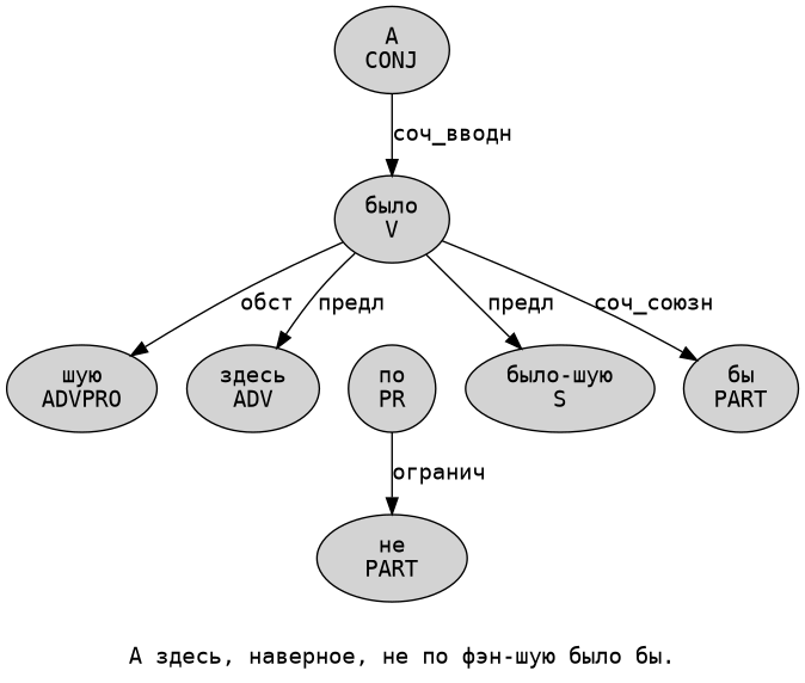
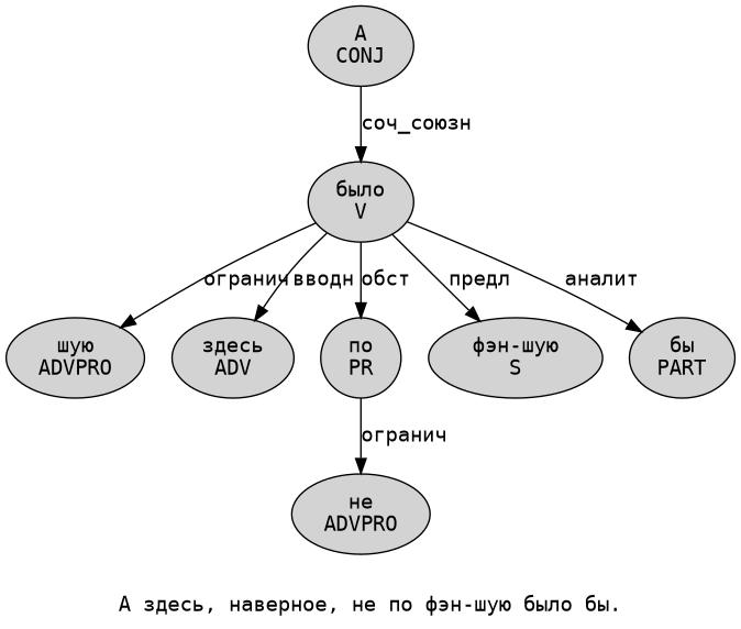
  digraph {
    fontname="DejaVu Sans Mono"
    label="А здесь, наверное, не по фэн-шую было бы."
    node [fillcolor=lightgray fontname="DejaVu Sans Mono" penwidth=1 shape=ellipse style=filled]
    edge [fontname="DejaVu Sans Mono"]
    n1 [label="А\nCONJ"]
    n2 [label="было\nV"]
    n3 [label="шую\nADVPRO"]
    n4 [label="здесь\nADV"]
    n5 [label="по\nPR"]
-   n6 [label="было-шую\nS"]
+   n6 [label="фэн-шую\nS"]
    n7 [label="бы\nPART"]
-   n8 [label="не\nPART"]
-   n1 -> n2 [label="соч_вводн"]
-   n2 -> n3 [label="обст"]
-   n2 -> n4 [label="предл"]
+   n8 [label="не\nADVPRO"]
+   n1 -> n2 [label="соч_союзн"]
+   n2 -> n3 [label="огранич"]
+   n2 -> n4 [label="вводн"]
+   n2 -> n5 [label="обст"]
    n2 -> n6 [label="предл"]
-   n2 -> n7 [label="соч_союзн"]
+   n2 -> n7 [label="аналит"]
    n5 -> n8 [label="огранич"]
  }
